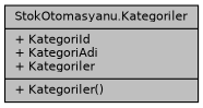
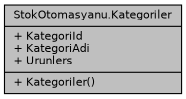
  digraph {
-   n1 [color=black fillcolor=grey75 fontcolor=black fontname=Helvetica fontsize=10 height=0.2 label="{StokOtomasyanu.Kategoriler\n|+ KategoriId\l+ KategoriAdi\l+ Kategoriler\l|+ Kategoriler()\l}" shape=record style=filled width=0.4]
+   n1 [color=black fillcolor=grey75 fontcolor=black fontname=Helvetica fontsize=10 height=0.2 label="{StokOtomasyanu.Kategoriler\n|+ KategoriId\l+ KategoriAdi\l+ Urunlers\l|+ Kategoriler()\l}" shape=record style=filled width=0.4]
  }
